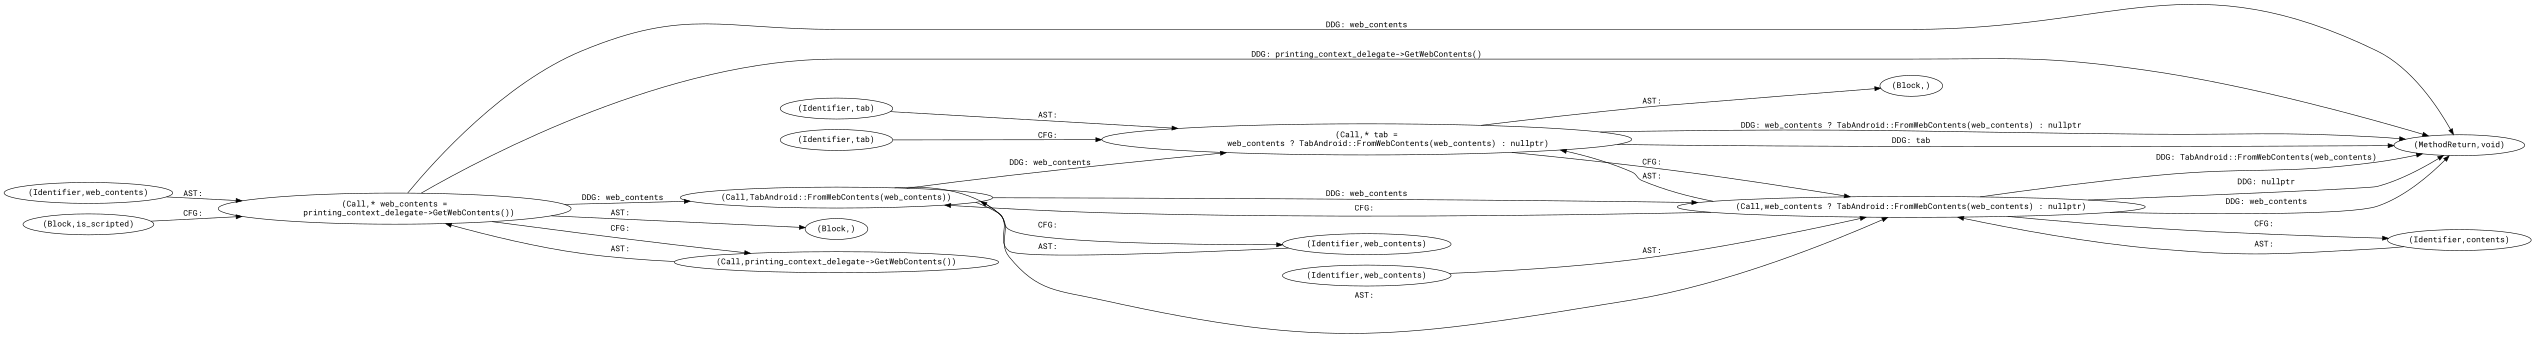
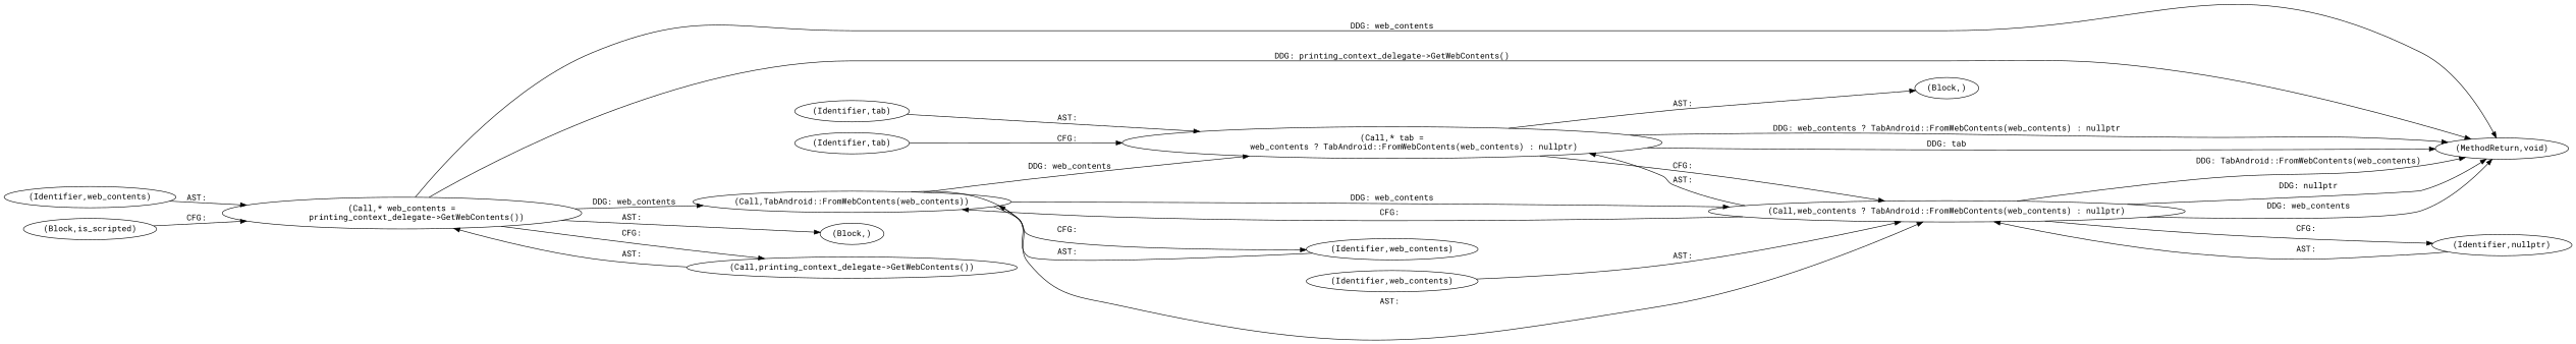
  digraph {
    fontname="Roboto Mono"
    rankdir=LR
    node [fontname="Roboto Mono"]
    edge [fontname="Roboto Mono"]
    n1 [label="(Call,* web_contents =\n      printing_context_delegate->GetWebContents())"]
    n2 [label="(Call,TabAndroid::FromWebContents(web_contents))"]
    n3 [label="(MethodReturn,void)"]
    n4 [label="(Block,)"]
    n5 [label="(Call,printing_context_delegate->GetWebContents())"]
    n6 [label="(Call,* tab =\n         web_contents ? TabAndroid::FromWebContents(web_contents) : nullptr)"]
    n7 [label="(Call,web_contents ? TabAndroid::FromWebContents(web_contents) : nullptr)"]
    n8 [label="(Identifier,web_contents)"]
    n9 [label="(Block,)"]
-   n10 [label="(Identifier,contents)"]
+   n10 [label="(Identifier,nullptr)"]
    n11 [label="(Identifier,tab)"]
    n12 [label="(Identifier,web_contents)"]
    n13 [label="(Identifier,tab)"]
    n14 [label="(Identifier,web_contents)"]
    n15 [label="(Block,is_scripted)"]
    n1 -> n2 [label="DDG: web_contents"]
    n1 -> n3 [label="DDG: web_contents"]
    n1 -> n3 [label="DDG: printing_context_delegate->GetWebContents()"]
    n1 -> n4 [label="AST: "]
    n1 -> n5 [label="CFG: "]
    n2 -> n6 [label="DDG: web_contents"]
    n2 -> n7 [label="AST: "]
    n2 -> n7 [label="DDG: web_contents"]
    n2 -> n8 [label="CFG: "]
    n5 -> n1 [label="AST: "]
    n6 -> n3 [label="DDG: web_contents ? TabAndroid::FromWebContents(web_contents) : nullptr"]
    n6 -> n3 [label="DDG: tab"]
    n6 -> n7 [label="CFG: "]
    n6 -> n9 [label="AST: "]
    n7 -> n2 [label="CFG: "]
    n7 -> n3 [label="DDG: web_contents"]
    n7 -> n3 [label="DDG: TabAndroid::FromWebContents(web_contents)"]
    n7 -> n3 [label="DDG: nullptr"]
    n7 -> n6 [label="AST: "]
    n7 -> n10 [label="CFG: "]
    n8 -> n2 [label="AST: "]
    n10 -> n7 [label="AST: "]
    n11 -> n6 [label="AST: "]
    n12 -> n1 [label="AST: "]
    n13 -> n6 [label="CFG: "]
    n14 -> n7 [label="AST: "]
    n15 -> n1 [label="CFG: "]
  }
